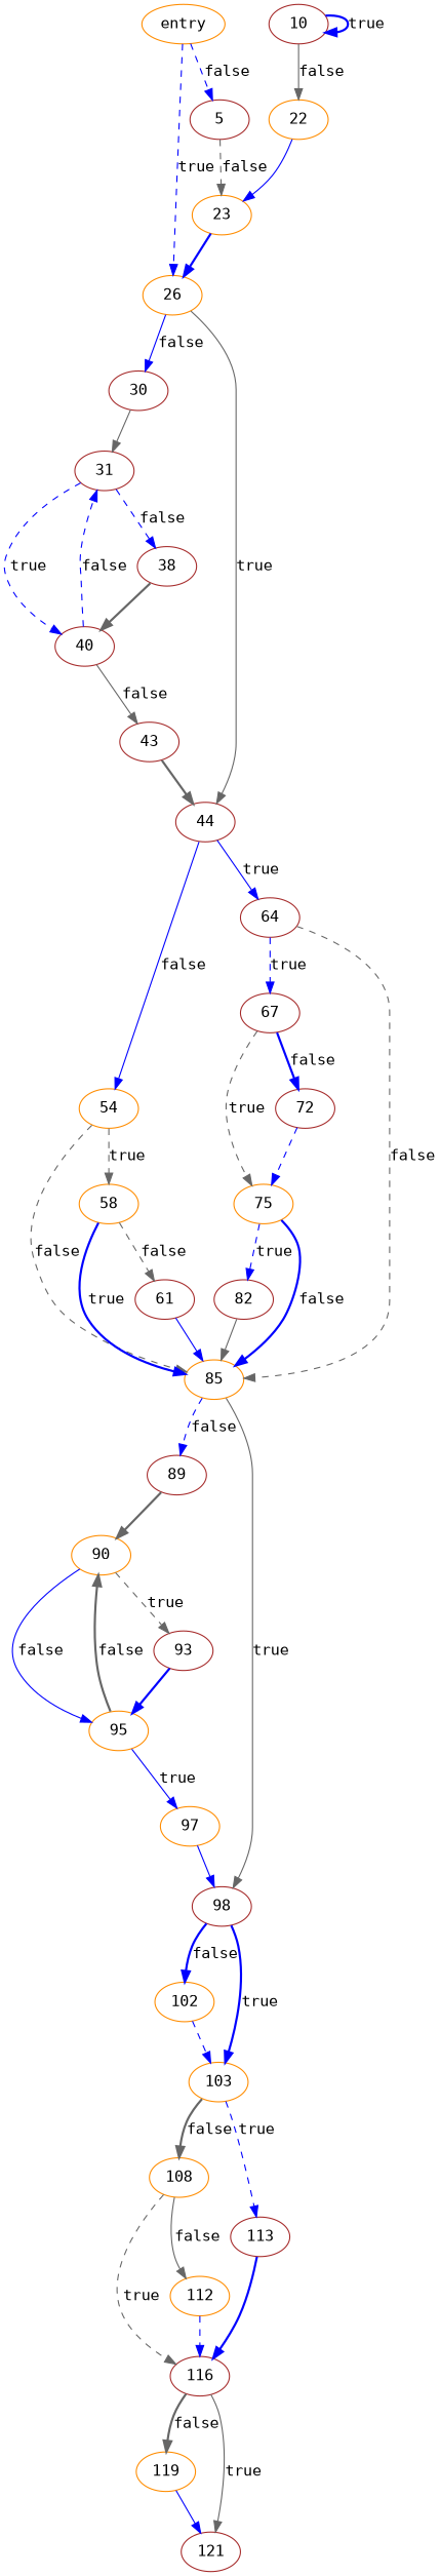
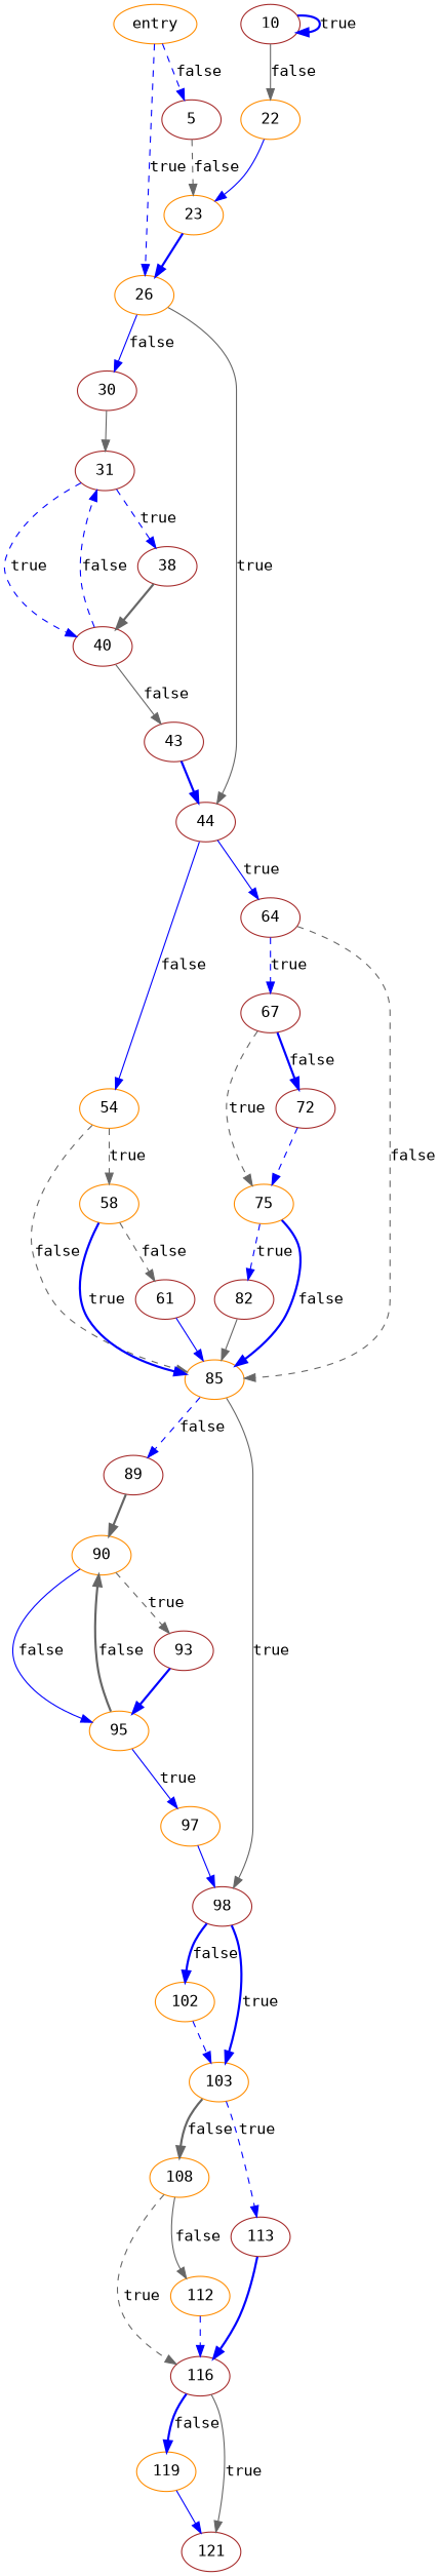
  digraph {
    fontname="DejaVu Sans Mono"
    node [color=brown fontname="DejaVu Sans Mono"]
    edge [color=blue fontname="DejaVu Sans Mono" style=dashed]
    n1 [color=darkorange label=entry]
    5
    26 [color=darkorange]
    23 [color=darkorange]
    30
    44
    10
    22 [color=darkorange]
    31
    54 [color=darkorange]
    64
    38
    40
    43
    58 [color=darkorange]
    85 [color=darkorange]
    67
    61
    89
    98
    72
    75 [color=darkorange]
    82
    90 [color=darkorange]
    102 [color=darkorange]
    103 [color=darkorange]
    93
    95 [color=darkorange]
    97 [color=darkorange]
    108 [color=darkorange]
    113
    112 [color=darkorange]
    116
    119 [color=darkorange]
    121
    n1 -> 5 [label=false]
    n1 -> 26 [label=true]
    5 -> 23 [color=gray40 label=false]
    26 -> 30 [label=false style=solid]
    26 -> 44 [color=gray40 label=true style=solid]
    23 -> 26 [style=bold]
    30 -> 31 [color=gray40 style=solid]
    44 -> 54 [label=false style=solid]
    44 -> 64 [label=true style=solid]
    10 -> 10 [label=true style=bold]
    10 -> 22 [color=gray40 label=false style=solid]
    22 -> 23 [style=solid]
-   31 -> 38 [label=false]
+   31 -> 38 [label=true]
    31 -> 40 [label=true]
    54 -> 58 [color=gray40 label=true]
    54 -> 85 [color=gray40 label=false]
    64 -> 85 [color=gray40 label=false]
    64 -> 67 [label=true]
    38 -> 40 [color=gray40 style=bold]
    40 -> 31 [label=false]
    40 -> 43 [color=gray40 label=false style=solid]
-   43 -> 44 [color=gray40 style=bold]
+   43 -> 44 [style=bold]
    58 -> 85 [label=true style=bold]
    58 -> 61 [color=gray40 label=false]
    85 -> 89 [label=false]
    85 -> 98 [color=gray40 label=true style=solid]
    67 -> 72 [label=false style=bold]
    67 -> 75 [color=gray40 label=true]
    61 -> 85 [style=solid]
    89 -> 90 [color=gray40 style=bold]
    98 -> 102 [label=false style=bold]
    98 -> 103 [label=true style=bold]
    72 -> 75
    75 -> 85 [label=false style=bold]
    75 -> 82 [label=true]
    82 -> 85 [color=gray40 style=solid]
    90 -> 93 [color=gray40 label=true]
    90 -> 95 [label=false style=solid]
    102 -> 103
    103 -> 108 [color=gray40 label=false style=bold]
    103 -> 113 [label=true]
    93 -> 95 [style=bold]
    95 -> 90 [color=gray40 label=false style=bold]
    95 -> 97 [label=true style=solid]
    97 -> 98 [style=solid]
    108 -> 112 [color=gray40 label=false style=solid]
    108 -> 116 [color=gray40 label=true]
    113 -> 116 [style=bold]
    112 -> 116
-   116 -> 119 [color=gray40 label=false style=bold]
+   116 -> 119 [label=false style=bold]
    116 -> 121 [color=gray40 label=true style=solid]
    119 -> 121 [style=solid]
  }
